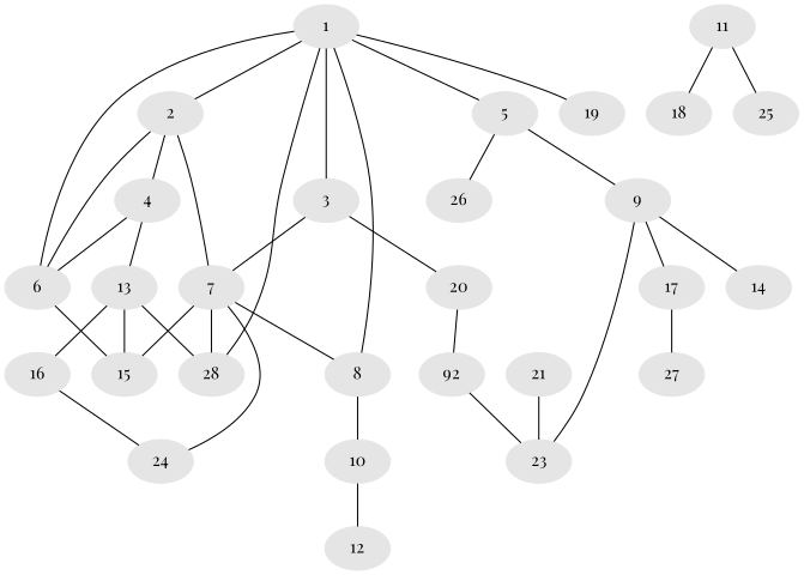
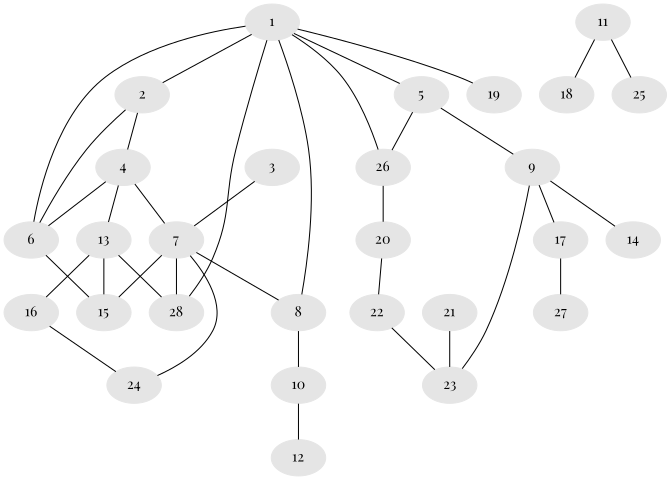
  graph {
    fontname="Playfair Display"
    node [color=gray90 fontname="Playfair Display" style=filled]
    edge [fontname="Playfair Display" weight=1.0]
    1
    2
    3
    5
    6
    8
    19
    28
    4
    7
    20
    9
    26
    15
    10
    21
    23
    13
    24
-   22 [label=92]
+   22
    16
    17
    14
    11
    18
    25
    27
    12
    1 -- 2 [weight=2.0]
-   1 -- 3
+   1 -- 26
    1 -- 5
    1 -- 6
    1 -- 8
    1 -- 19
    1 -- 28
    2 -- 6
    2 -- 4 [weight=2.0]
    3 -- 7
-   3 -- 20
+   26 -- 20
    5 -- 9
    5 -- 26
    6 -- 15
    8 -- 10
    4 -- 6
-   2 -- 7
+   4 -- 7
    4 -- 13
    7 -- 8
    7 -- 28
    7 -- 15
    7 -- 24
    20 -- 22
    9 -- 23
    9 -- 17
    9 -- 14
    10 -- 12
    21 -- 23
    13 -- 28
    13 -- 15
    13 -- 16
    22 -- 23
    16 -- 24
    17 -- 27
    11 -- 18
    11 -- 25
  }
